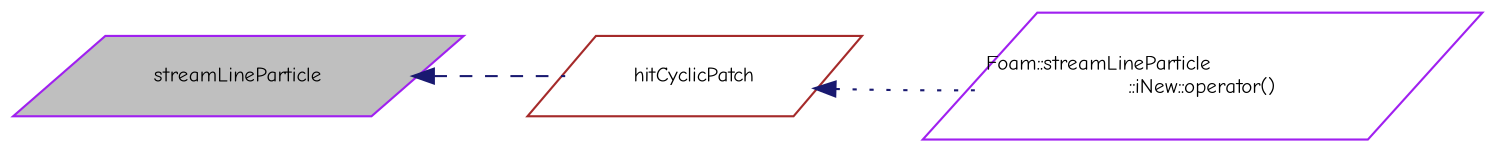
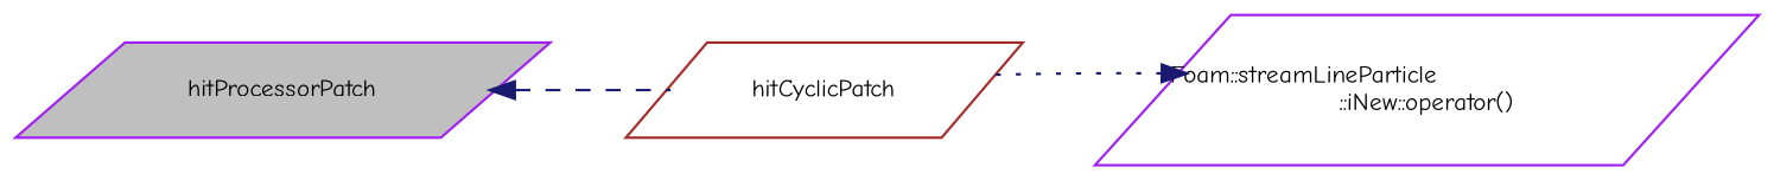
  digraph {
    fontname="Comic Neue"
    rankdir=LR
    node [color=purple fontname="Comic Neue" fontsize=10 shape=parallelogram]
    edge [color=midnightblue dir=back fontname="Comic Neue" fontsize=10 labelfontname=Helvetica labelfontsize=10]
-   n1 [fillcolor=grey75 fontcolor=black height=0.2 label=streamLineParticle style=filled width=0.4]
+   n1 [fillcolor=grey75 fontcolor=black height=0.2 label=hitProcessorPatch style=filled width=0.4]
    n2 [color=brown height=0.2 label=hitCyclicPatch width=0.4]
    n3 [height=0.2 label="Foam::streamLineParticle\l::iNew::operator()" width=0.4]
    n1 -> n2 [style=dashed]
-   n2 -> n3 [style=dotted]
+   n3 -> n2 [style=dotted]
  }
